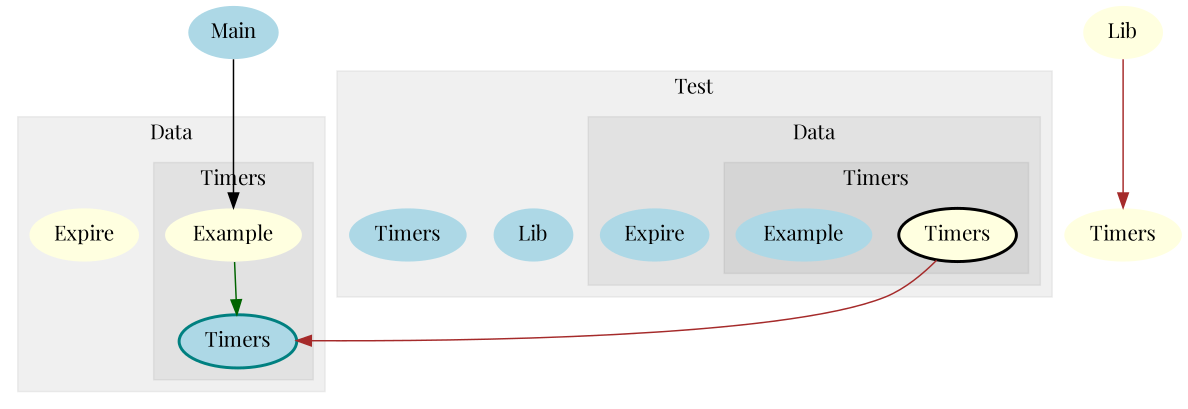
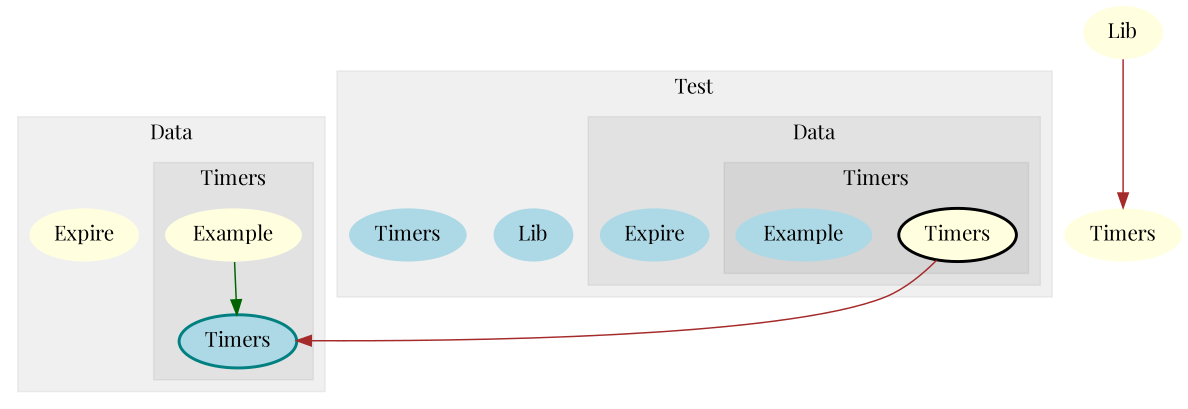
  digraph {
    fontname="Playfair Display"
    node [fillcolor=lightblue style=filled color=teal fontname="Playfair Display" penwidth=0]
    edge [color=brown fontname="Playfair Display"]
    n1 [label=Timers style="filled,bold" penwidth=""]
    n2 [fillcolor=lightyellow label=Example]
    n3 [fillcolor=lightyellow label=Expire color=darkgreen]
    n4 [fillcolor=lightyellow label=Timers style="filled,bold" color=black penwidth=""]
    n5 [label=Example]
    n6 [label=Expire]
    n7 [label=Lib]
    n8 [label=Timers color=darkgreen]
-   n9 [label=Main color=purple]
    n10 [fillcolor=lightyellow label=Lib color=purple]
    n11 [fillcolor=lightyellow label=Timers color=black]
    subgraph cluster_1 {
      color="#0000000F"
      label=Data
      style=filled
      n3
      subgraph cluster_2 {
        color="#0000000F"
        label=Timers
        style=filled
        n1
        n2
      }
    }
    subgraph cluster_3 {
      color="#0000000F"
      label=Test
      style=filled
      n7
      n8
      subgraph cluster_4 {
        color="#0000000F"
        label=Data
        style=filled
        n6
        subgraph cluster_5 {
          color="#0000000F"
          label=Timers
          style=filled
          n4
          n5
        }
      }
    }
    n2 -> n1 [color=darkgreen]
    n4 -> n1
-   n9 -> n2 [color=black]
    n10 -> n11
  }
